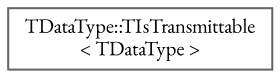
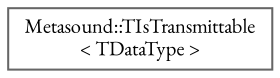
  digraph {
    rankdir=LR
    fontname="EB Garamond"
-   n1 [color=grey40 fillcolor=white fontname="EB Garamond" fontsize=10 height=0.2 label="TDataType::TIsTransmittable\l\< TDataType \>" shape=box style=filled width=0.4]
+   n1 [color=grey40 fillcolor=white fontname="EB Garamond" fontsize=10 height=0.2 label="Metasound::TIsTransmittable\l\< TDataType \>" shape=box style=filled width=0.4]
  }
